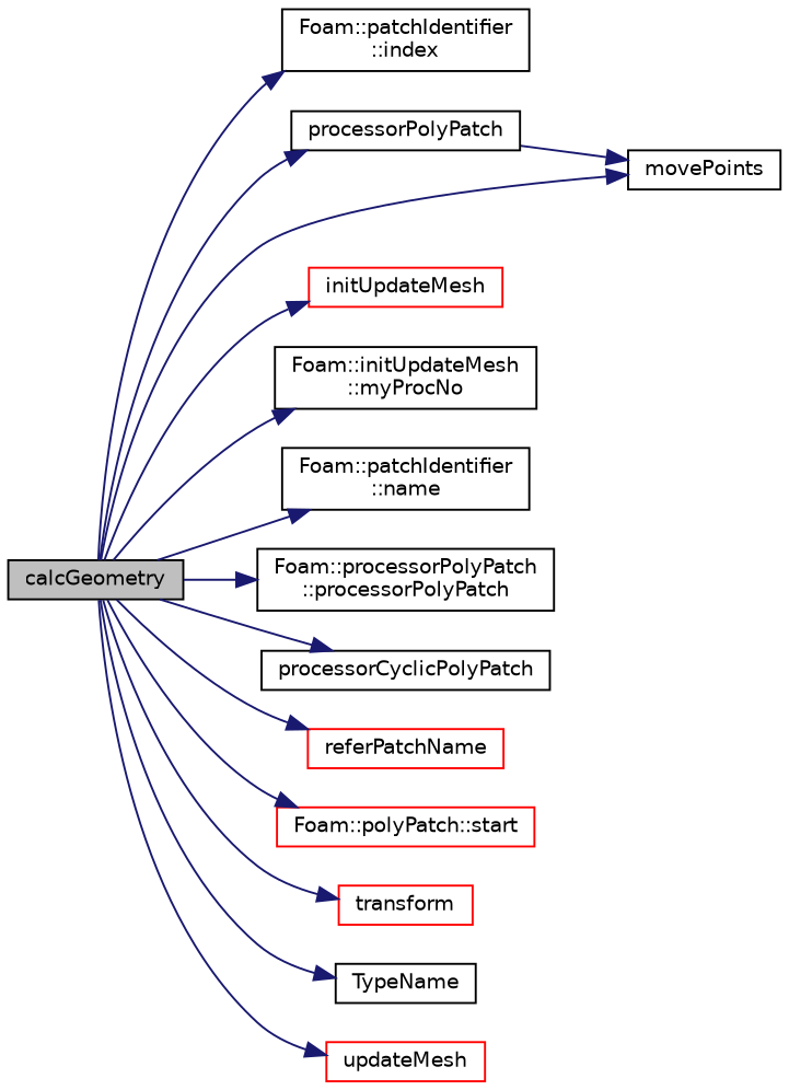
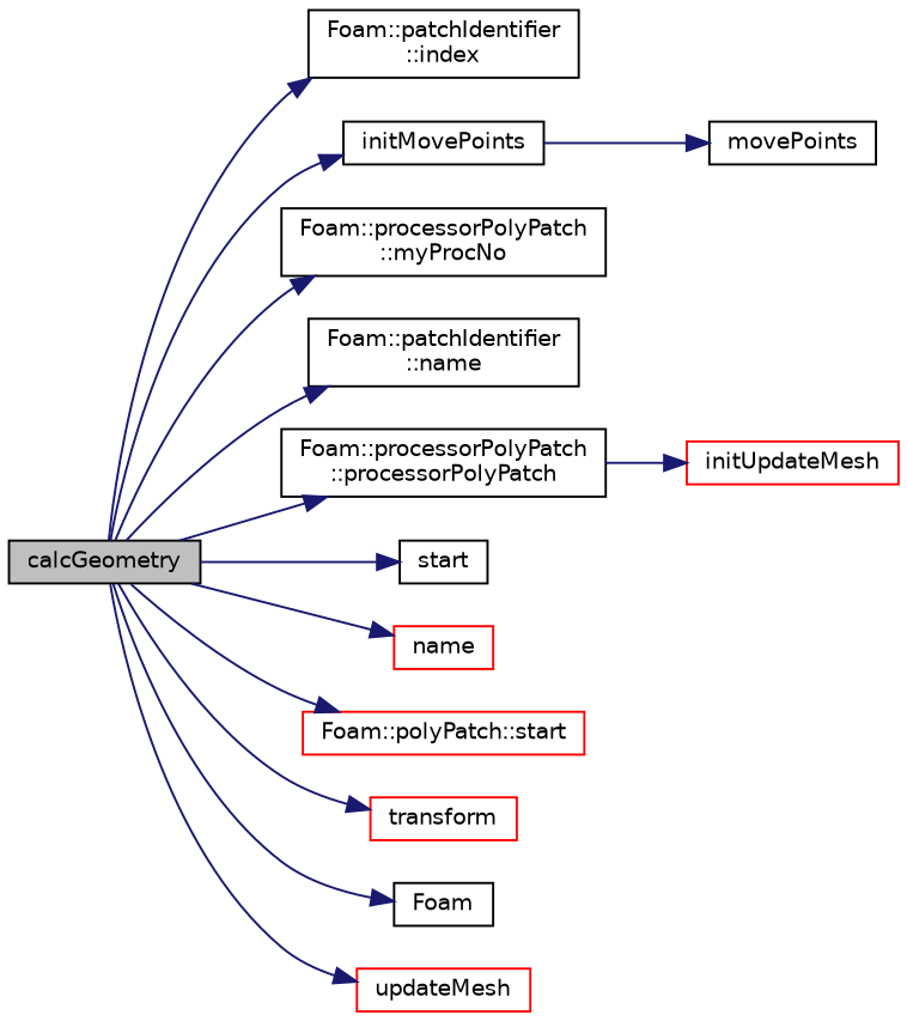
  digraph {
    rankdir=LR
    node [color=black fontname=Helvetica fontsize=10 shape=record]
    edge [color=midnightblue fontname=Helvetica fontsize=10 labelfontname=Helvetica labelfontsize=10 style=solid]
    n1 [fillcolor=grey75 fontcolor=black height=0.2 label=calcGeometry style=filled width=0.4]
    n2 [height=0.2 label="Foam::patchIdentifier\l::index" width=0.4]
-   n3 [height=0.2 label=processorPolyPatch width=0.4]
+   n3 [height=0.2 label=initMovePoints width=0.4]
    n4 [height=0.2 label=movePoints width=0.4]
    n5 [color=red height=0.2 label=initUpdateMesh width=0.4]
-   n6 [height=0.2 label="Foam::initUpdateMesh\l::myProcNo" width=0.4]
+   n6 [height=0.2 label="Foam::processorPolyPatch\l::myProcNo" width=0.4]
    n7 [height=0.2 label="Foam::patchIdentifier\l::name" width=0.4]
    n8 [height=0.2 label="Foam::processorPolyPatch\l::processorPolyPatch" width=0.4]
-   n9 [height=0.2 label=processorCyclicPolyPatch width=0.4]
-   n10 [color=red height=0.2 label=referPatchName width=0.4]
+   n9 [height=0.2 label=start width=0.4]
+   n10 [color=red height=0.2 label=name width=0.4]
    n11 [color=red height=0.2 label="Foam::polyPatch::start" width=0.4]
    n12 [color=red height=0.2 label=transform width=0.4]
-   n13 [height=0.2 label=TypeName width=0.4]
+   n13 [height=0.2 label=Foam width=0.4]
    n14 [color=red height=0.2 label=updateMesh width=0.4]
    n1 -> n2
    n1 -> n3
-   n1 -> n4
-   n1 -> n5
+   n8 -> n5
    n1 -> n6
    n1 -> n7
    n1 -> n8
    n1 -> n9
    n1 -> n10
    n1 -> n11
    n1 -> n12
    n1 -> n13
    n1 -> n14
    n3 -> n4
  }
